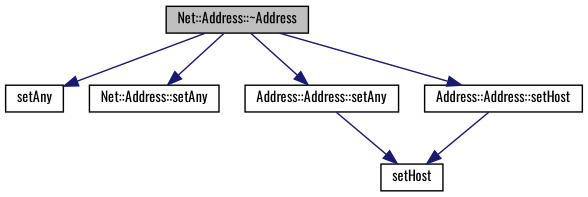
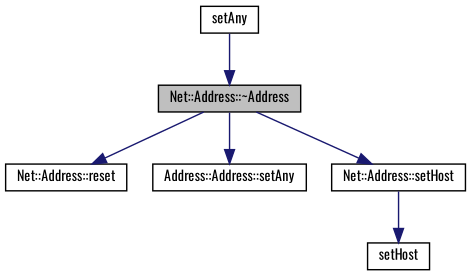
  digraph {
    fontname=Oswald
    rankdir=TB
    node [color=black fillcolor=white fontname=Oswald fontsize=10 shape=record style=filled]
    edge [color=midnightblue fontname=Oswald fontsize=10 labelfontname=Helvetica labelfontsize=10 style=solid]
    n1 [fillcolor=grey75 fontcolor=black height=0.2 label="Net::Address::~Address" width=0.4]
    n2 [height=0.2 label=setAny width=0.4]
-   n3 [height=0.2 label="Net::Address::setAny" width=0.4]
+   n3 [height=0.2 label="Net::Address::reset" width=0.4]
    n4 [height=0.2 label="Address::Address::setAny" width=0.4]
-   n5 [height=0.2 label="Address::Address::setHost" width=0.4]
+   n5 [height=0.2 label="Net::Address::setHost" width=0.4]
    n6 [height=0.2 label=setHost width=0.4]
-   n1 -> n2
+   n2 -> n1
    n1 -> n3
    n1 -> n4
    n1 -> n5
-   n4 -> n6
    n5 -> n6
  }
